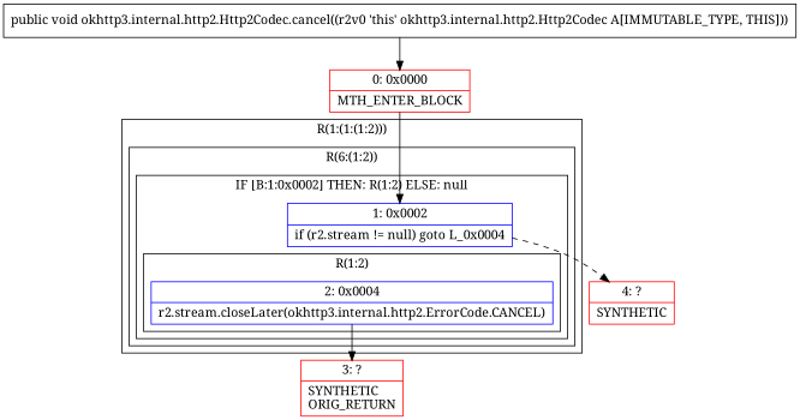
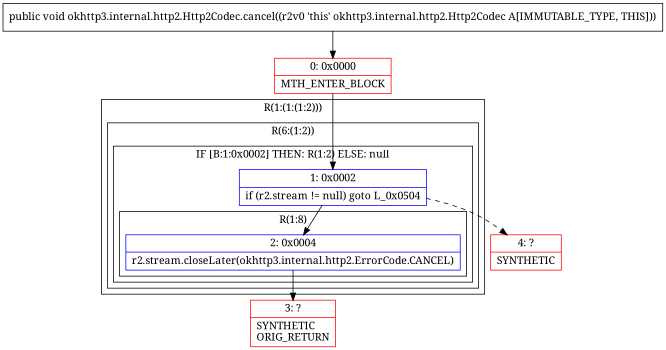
  digraph {
    fontname="Noto Serif"
    node [color=red fontname="Noto Serif" shape=record]
    edge [fontname="Noto Serif"]
    n1 [color=blue label="{2\:\ 0x0004|r2.stream.closeLater(okhttp3.internal.http2.ErrorCode.CANCEL)\l}"]
-   n2 [color=blue label="{1\:\ 0x0002|if (r2.stream != null) goto L_0x0004\l}"]
+   n2 [color=blue label="{1\:\ 0x0002|if (r2.stream != null) goto L_0x0504\l}"]
    n3 [label="{3\:\ ?|SYNTHETIC\lORIG_RETURN\l}"]
    n4 [label="{4\:\ ?|SYNTHETIC\l}"]
    n5 [label="{0\:\ 0x0000|MTH_ENTER_BLOCK\l}"]
    n6 [label="{public void okhttp3.internal.http2.Http2Codec.cancel((r2v0 'this' okhttp3.internal.http2.Http2Codec A[IMMUTABLE_TYPE, THIS])) }" color=""]
    subgraph cluster_1 {
      label="R(1:(1:(1:2)))"
      subgraph cluster_2 {
        label="R(6:(1:2))"
        subgraph cluster_3 {
          label="IF [B:1:0x0002] THEN: R(1:2) ELSE: null"
          n2
          subgraph cluster_4 {
-           label="R(1:2)"
+           label="R(1:8)"
            n1
          }
        }
      }
    }
    n1 -> n3
+   n2 -> n1
    n2 -> n4 [style=dashed]
    n5 -> n2
    n6 -> n5
  }
